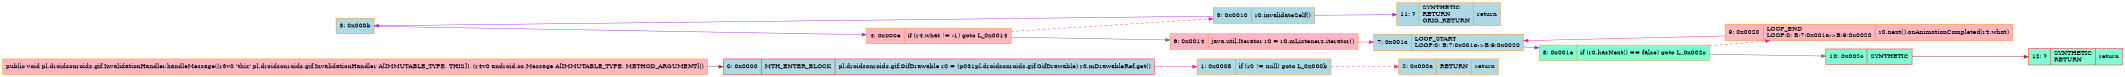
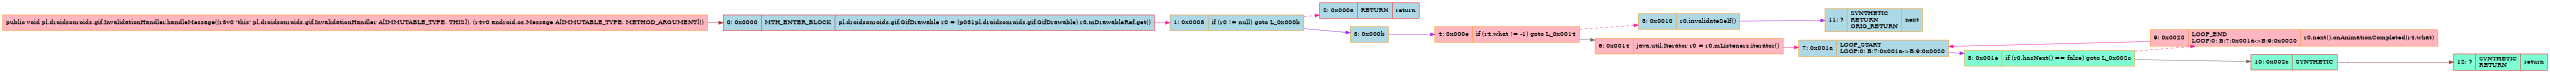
  digraph {
    rankdir=LR
    node [color=darkorange fillcolor=lightblue shape=record style=filled]
    edge [color=deeppink]
    n1 [color=red label="{0\:\ 0x0000|MTH_ENTER_BLOCK\l|pl.droidsonroids.gif.GifDrawable r0 = (p031pl.droidsonroids.gif.GifDrawable) r3.mDrawableRef.get()\l}"]
    n2 [label="{1\:\ 0x0008|if (r0 != null) goto L_0x000b\l}"]
-   n3 [label="{2\:\ 0x000a|RETURN\l|return\l}"]
+   n3 [color=red label="{2\:\ 0x000a|RETURN\l|return\l}"]
    n4 [label="{3\:\ 0x000b}"]
    n5 [fillcolor=lightpink label="{4\:\ 0x000e|if (r4.what != \-1) goto L_0x0014\l}"]
    n6 [label="{5\:\ 0x0010|r0.invalidateSelf()\l}"]
    n7 [fillcolor=lightpink label="{6\:\ 0x0014|java.util.Iterator r0 = r0.mListeners.iterator()\l}"]
-   n8 [label="{11\:\ ?|SYNTHETIC\lRETURN\lORIG_RETURN\l|return\l}"]
+   n8 [label="{11\:\ ?|SYNTHETIC\lRETURN\lORIG_RETURN\l|next\l}"]
    n9 [label="{7\:\ 0x001a|LOOP_START\lLOOP:0: B:7:0x001a\-\>B:9:0x0020\l}"]
    n10 [fillcolor=aquamarine label="{8\:\ 0x001e|if (r0.hasNext() == false) goto L_0x002c\l}"]
    n11 [fillcolor=lightpink label="{9\:\ 0x0020|LOOP_END\lLOOP:0: B:7:0x001a\-\>B:9:0x0020\l|r0.next().onAnimationCompleted(r4.what)\l}"]
    n12 [color=red fillcolor=aquamarine label="{10\:\ 0x002c|SYNTHETIC\l}"]
    n13 [color=red fillcolor=aquamarine label="{12\:\ ?|SYNTHETIC\lRETURN\l|return\l}"]
    n14 [fillcolor=lightpink label="{public void pl.droidsonroids.gif.InvalidationHandler.handleMessage((r3v0 'this' pl.droidsonroids.gif.InvalidationHandler A[IMMUTABLE_TYPE, THIS]), (r4v0 android.os.Message A[IMMUTABLE_TYPE, METHOD_ARGUMENT])) }"]
    n1 -> n2
    n2 -> n3 [style=dashed]
-   n6 -> n4 [color=purple]
+   n2 -> n4 [color=purple]
    n4 -> n5 [color=purple]
    n5 -> n6 [style=dashed]
    n5 -> n7 [color=gray40]
    n6 -> n8 [color=purple]
    n7 -> n9
    n9 -> n10 [color=purple]
    n10 -> n11 [style=dashed]
    n10 -> n12 [color=gray40]
    n11 -> n9
    n12 -> n13 [color=brown]
    n14 -> n1 [color=brown]
  }
